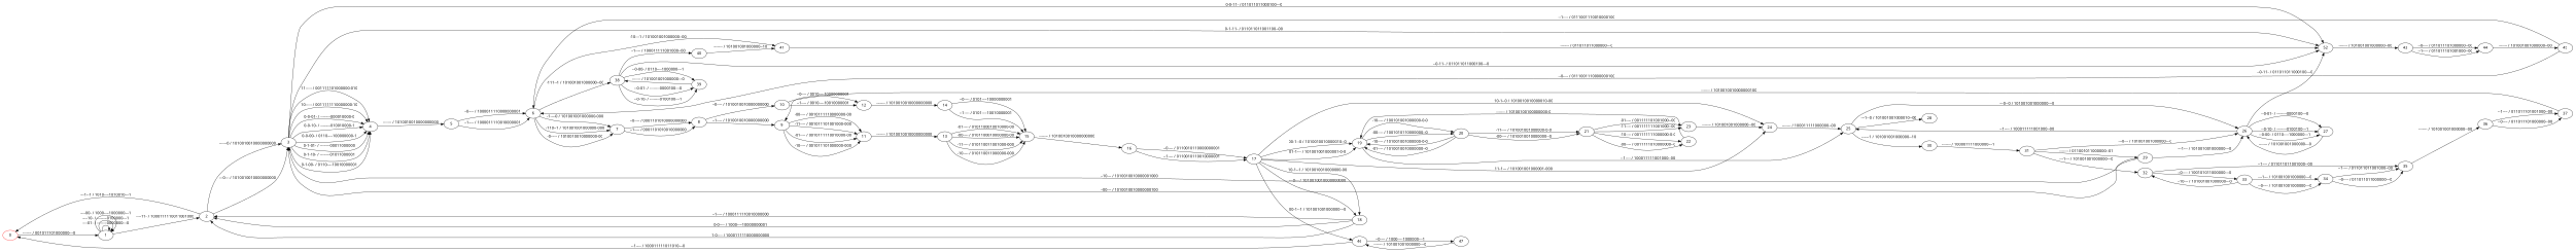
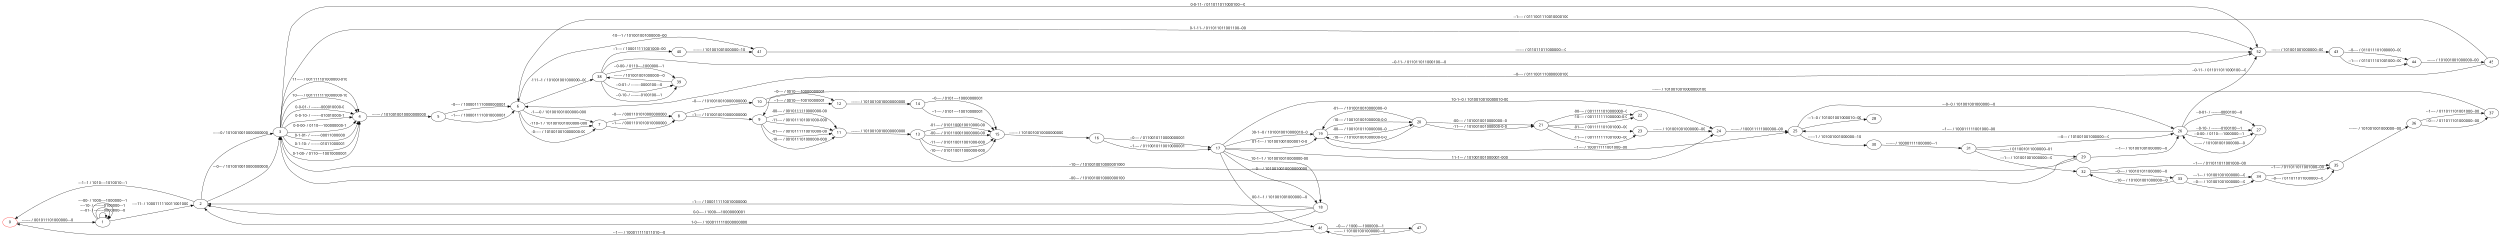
  digraph {
    fontname="Noto Sans"
    rankdir=LR
    node [fontname="Noto Sans"]
    edge [fontname="Noto Sans"]
    0 [color=red]
    1
    2
    3
    4
    n6 [label=52]
    5
    43
    6
    7
    38
    41
    8
    39
    40
    9
    10
    11
    12
    13
    14
    15
    16
    17
    18
    19
    24
    46
    20
    25
    47
    21
    26
    28
    30
    22
    23
    27
    31
    29
    32
    33
    35
    34
    36
    37
    44
    45
    0 -> 1 [label="------- / 001011101000000---0"]
    1 -> 1 [label="----01- / --------0000000---0"]
    1 -> 1 [label="----10- / --------0100000---1"]
    1 -> 1 [label="----00- / 1000----1000000---1"]
    1 -> 2 [label="----11- / 1000111110011001000"]
    2 -> 0 [label="---1--1 / 1010----1010010---1"]
    2 -> 3 [label="------0 / 1010010010000000000"]
    2 -> 3 [label="---0--- / 1010010010000000000"]
    3 -> 4 [label="11----- / 001111101000000-010"]
    3 -> 4 [label="10----- / 0011111110000000-10"]
    3 -> 4 [label="0-0-01- / --------000010000-0"]
    3 -> 4 [label="0-0-10- / --------010010000-1"]
    3 -> 4 [label="0-0-00- / 0110----100000000-1"]
    3 -> 4 [label="0-1-01- / --------00011000000"]
    3 -> 4 [label="0-1-10- / --------01011000001"]
    3 -> 4 [label="0-1-00- / 0110----10010000001"]
    3 -> n6 [label="0-0-11- / 011011011000100---0"]
    3 -> n6 [label="0-1-11- / 011011011001100--00"]
    4 -> 5 [label="------- / 1010010010000000000"]
    n6 -> 43 [label="------- / 101001001000000--00"]
    5 -> 6 [label="--0---- / 1000011110000000001"]
    5 -> 6 [label="--1---- / 1000011110010000001"]
    43 -> 44 [label="--0---- / 011011101000000--00"]
    43 -> 44 [label="--1---- / 011011101001000--00"]
    6 -> 7 [label="-1----0 / 101001001000000-000"]
    6 -> 7 [label="-110--1 / 101001001000000-000"]
    6 -> 7 [label="-0----- / 1010010010000000-00"]
    6 -> 38 [label="-111--1 / 101001001000000--00"]
    6 -> 41 [label="-10---1 / 101001001000000--00"]
    7 -> 8 [label="--1---- / 0001101010010000000"]
    7 -> 8 [label="--0---- / 0001101010000000000"]
    38 -> n6 [label="--0-11- / 011011011000100---0"]
    38 -> 39 [label="--0-01- / --------0000100---0"]
    38 -> 39 [label="--0-10- / --------0100100---1"]
    38 -> 39 [label="--0-00- / 0110----1000000---1"]
    38 -> 40 [label="--1---- / 100011111001000--00"]
    41 -> n6 [label="------- / 011011011000000---0"]
    8 -> 9 [label="--1---- / 1010010010000000000"]
    8 -> 10 [label="--0---- / 1010010010000000000"]
    39 -> 38 [label="------- / 101001001000000---0"]
    40 -> 41 [label="------- / 101001001000000--10"]
    9 -> 11 [label="-11---- / 001011101001000-000"]
    9 -> 11 [label="-01---- / 0010111110010000-00"]
    9 -> 11 [label="-10---- / 001011101000000-000"]
    9 -> 11 [label="-00---- / 0010111110000000-00"]
    10 -> 12 [label="--1---- / 0010----10010000001"]
    10 -> 12 [label="--0---- / 0010----10000000001"]
    11 -> 13 [label="------- / 1010010010000000000"]
    12 -> 14 [label="------- / 1010010010000000000"]
    13 -> 15 [label="-11---- / 010110011001000-000"]
    13 -> 15 [label="-10---- / 010110011000000-000"]
    13 -> 15 [label="-01---- / 0101100010010000-00"]
    13 -> 15 [label="-00---- / 0101100010000000-00"]
    14 -> 15 [label="--1---- / 0101----10010000001"]
    14 -> 15 [label="--0---- / 0101----10000000001"]
    15 -> 16 [label="------- / 1010010010000000000"]
    16 -> 17 [label="--1---- / 0110010110010000001"]
    16 -> 17 [label="--0---- / 0110010110000000001"]
    17 -> 18 [label="---0--- / 1010010010000000000"]
    17 -> 18 [label="10-1--1 / 1010010010000000-00"]
    17 -> 19 [label="01-1--- / 101001001000001-0-0"]
    17 -> 19 [label="00-1--0 / 1010010010000010--0"]
    17 -> 24 [label="11-1--- / 101001001000001-000"]
    17 -> 24 [label="10-1--0 / 1010010010000010-00"]
    17 -> 46 [label="00-1--1 / 101001001000000---0"]
    18 -> 2 [label="--1---- / 1000111110010000000"]
    18 -> 2 [label="0-0---- / 1000----10000000001"]
    18 -> 2 [label="1-0---- / 1000111110000000000"]
    19 -> 20 [label="-10---- / 100101001000000-0-0"]
    19 -> 20 [label="-00---- / 1001010110000000--0"]
    19 -> 25 [label="--1---- / 100011111001000--00"]
    24 -> 25 [label="------- / 100011111000000--00"]
    46 -> 0 [label="--1---- / 100011111011010---0"]
    46 -> 47 [label="--0---- / 1000----1000000---1"]
    20 -> 19 [label="-10---- / 101001001000000-0-0"]
    20 -> 19 [label="-01---- / 1010010010000000--0"]
    20 -> 21 [label="-11---- / 101001001000000-0-0"]
    20 -> 21 [label="-00---- / 1010010010000000--0"]
    25 -> 26 [label="---0--0 / 101001001000000---0"]
    25 -> 28 [label="---1--0 / 101001001000010--00"]
    25 -> 30 [label="------1 / 101001001000000--10"]
    47 -> 46 [label="------- / 101001001000000---0"]
    21 -> 22 [label="-10---- / 001111111000000-0-0"]
    21 -> 22 [label="-00---- / 0011111010000000--0"]
    21 -> 23 [label="-11---- / 001111111001000--00"]
    21 -> 23 [label="-01---- / 001111101001000--00"]
    26 -> n6 [label="--0-11- / 011011011000100---0"]
    26 -> 25 [label="--1---- / 100011111001000--00"]
    26 -> 27 [label="--0-01- / --------0000100---0"]
    26 -> 27 [label="--0-10- / --------0100100---1"]
    26 -> 27 [label="--0-00- / 0110----1000000---1"]
    30 -> 31 [label="------- / 100001111000000---1"]
-   22 -> 19 [label="------- / 10100100100000000-0"]
    23 -> 24 [label="------- / 101001001000000--00"]
    27 -> 26 [label="------- / 101001001000000---0"]
    31 -> 26 [label="---0--- / 101001001000000---0"]
    31 -> 29 [label="------- / 011001011000000--01"]
    31 -> 32 [label="---1--- / 101001001000000---0"]
    29 -> 3 [label="--10--- / 1010010010000001000"]
    29 -> 3 [label="--00--- / 1010010010000000100"]
    29 -> 26 [label="---1--- / 101001001000000---0"]
    32 -> 33 [label="--0---- / 100101011000000---0"]
    32 -> 35 [label="--1---- / 011011011001000--00"]
    33 -> 32 [label="--10--- / 101001001000000---0"]
    33 -> 34 [label="--0---- / 101001001000000---0"]
    33 -> 34 [label="---1--- / 101001001000000---0"]
    35 -> 36 [label="------- / 101001001000000--00"]
    34 -> 35 [label="--1---- / 011011011001000--00"]
    34 -> 35 [label="--0---- / 011011011000000---0"]
    36 -> 37 [label="--0---- / 011011101000000--00"]
    36 -> 37 [label="--1---- / 011011101001000--00"]
    37 -> 9 [label="------- / 1010010010000000100"]
    44 -> 45 [label="------- / 101001001000000--00"]
    45 -> 6 [label="--0---- / 0111001110000000100"]
    45 -> 6 [label="--1---- / 0111001110010000100"]
  }
